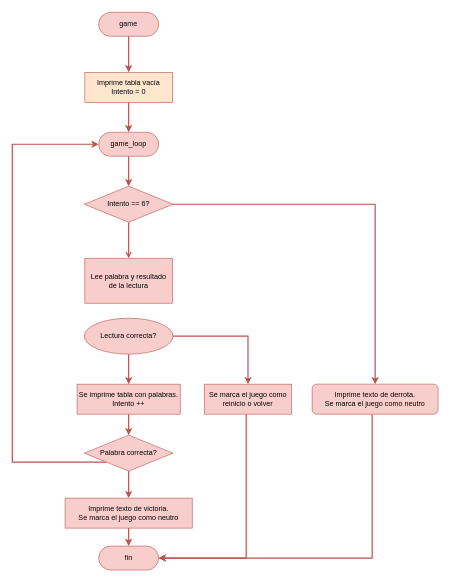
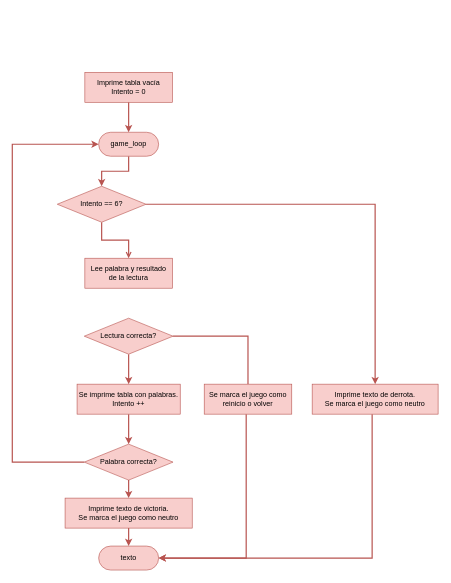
  <mxCell id="0" />
  <mxCell id="1" parent="0" />
- <mxCell id="2" style="edgeStyle=orthogonalEdgeStyle;rounded=0;orthogonalLoop=1;jettySize=auto;html=1;entryX=0.5;entryY=0;entryDx=0;entryDy=0;fillColor=#f8cecc;strokeColor=#b85450;strokeWidth=2;" edge="1" parent="1" source="3" target="5"><mxGeometry relative="1" as="geometry" /></mxCell>
- <mxCell id="3" value="game" style="rounded=1;whiteSpace=wrap;html=1;arcSize=50;fillColor=#f8cecc;strokeColor=#b85450;" vertex="1" parent="1"><mxGeometry x="164" y="20" width="100" height="40" as="geometry" /></mxCell>
  <mxCell id="4" style="edgeStyle=orthogonalEdgeStyle;rounded=0;orthogonalLoop=1;jettySize=auto;html=1;entryX=0.5;entryY=0;entryDx=0;entryDy=0;fillColor=#f8cecc;strokeColor=#b85450;strokeWidth=2;" edge="1" parent="1" source="5" target="7"><mxGeometry relative="1" as="geometry" /></mxCell>
- <mxCell id="5" value="&lt;div&gt;Imprime tabla vacía&lt;/div&gt;&lt;div&gt;Intento = 0&lt;/div&gt;" style="rounded=0;whiteSpace=wrap;html=1;fillColor=#ffe6cc;strokeColor=#b85450;" vertex="1" parent="1"><mxGeometry x="141" y="120" width="146" height="50" as="geometry" /></mxCell>
+ <mxCell id="5" value="&lt;div&gt;Imprime tabla vacía&lt;/div&gt;&lt;div&gt;Intento = 0&lt;/div&gt;" style="rounded=0;whiteSpace=wrap;html=1;fillColor=#f8cecc;strokeColor=#b85450;" vertex="1" parent="1"><mxGeometry x="141" y="120" width="146" height="50" as="geometry" /></mxCell>
  <mxCell id="6" style="edgeStyle=orthogonalEdgeStyle;rounded=0;orthogonalLoop=1;jettySize=auto;html=1;entryX=0.5;entryY=0;entryDx=0;entryDy=0;fillColor=#f8cecc;strokeColor=#b85450;strokeWidth=2;" edge="1" parent="1" source="7" target="10"><mxGeometry relative="1" as="geometry" /></mxCell>
  <mxCell id="7" value="&lt;div&gt;game_loop&lt;/div&gt;" style="rounded=1;whiteSpace=wrap;html=1;arcSize=50;fillColor=#f8cecc;strokeColor=#b85450;" vertex="1" parent="1"><mxGeometry x="164" y="220" width="100" height="40" as="geometry" /></mxCell>
  <mxCell id="8" style="edgeStyle=orthogonalEdgeStyle;rounded=0;orthogonalLoop=1;jettySize=auto;html=1;entryX=0.5;entryY=0;entryDx=0;entryDy=0;fillColor=#f8cecc;strokeColor=#b85450;strokeWidth=2;endArrow=open;" edge="1" parent="1" source="10" target="11"><mxGeometry relative="1" as="geometry" /></mxCell>
  <mxCell id="9" style="edgeStyle=orthogonalEdgeStyle;rounded=0;orthogonalLoop=1;jettySize=auto;html=1;entryX=0.5;entryY=0;entryDx=0;entryDy=0;fillColor=#f8cecc;strokeColor=#b85450;strokeWidth=2;" edge="1" parent="1" source="10" target="26"><mxGeometry relative="1" as="geometry" /></mxCell>
- <mxCell id="10" value="Intento == 6?" style="rhombus;whiteSpace=wrap;html=1;rounded=0;fillColor=#f8cecc;strokeColor=#b85450;" vertex="1" parent="1"><mxGeometry x="140" y="310" width="148" height="60" as="geometry" /></mxCell>
- <mxCell id="11" value="&lt;div&gt;Lee palabra y resultado&lt;/div&gt;&lt;div&gt;de la lectura&lt;br&gt;&lt;/div&gt;" style="rounded=0;whiteSpace=wrap;html=1;fillColor=#f8cecc;strokeColor=#b85450;" vertex="1" parent="1"><mxGeometry x="141" y="430" width="146" height="75" as="geometry" /></mxCell>
+ <mxCell id="10" value="Intento == 6?" style="rhombus;whiteSpace=wrap;html=1;rounded=0;fillColor=#f8cecc;strokeColor=#b85450;" vertex="1" parent="1"><mxGeometry x="95" y="310" width="148" height="60" as="geometry" /></mxCell>
+ <mxCell id="11" value="&lt;div&gt;Lee palabra y resultado&lt;/div&gt;&lt;div&gt;de la lectura&lt;br&gt;&lt;/div&gt;" style="rounded=0;whiteSpace=wrap;html=1;fillColor=#f8cecc;strokeColor=#b85450;" vertex="1" parent="1"><mxGeometry x="141" y="430" width="146" height="50" as="geometry" /></mxCell>
  <mxCell id="12" style="edgeStyle=orthogonalEdgeStyle;rounded=0;orthogonalLoop=1;jettySize=auto;html=1;entryX=0.5;entryY=0;entryDx=0;entryDy=0;fillColor=#f8cecc;strokeColor=#b85450;strokeWidth=2;" edge="1" parent="1" source="14" target="16"><mxGeometry relative="1" as="geometry" /></mxCell>
- <mxCell id="13" style="edgeStyle=orthogonalEdgeStyle;rounded=0;orthogonalLoop=1;jettySize=auto;html=1;entryX=0.5;entryY=0;entryDx=0;entryDy=0;fillColor=#f8cecc;strokeColor=#b85450;strokeWidth=2;" edge="1" parent="1" source="14" target="22"><mxGeometry relative="1" as="geometry" /></mxCell>
- <mxCell id="14" value="Lectura correcta?" style="ellipse;whiteSpace=wrap;html=1;fillColor=#f8cecc;strokeColor=#b85450;" vertex="1" parent="1"><mxGeometry x="140" y="530" width="148" height="60" as="geometry" /></mxCell>
+ <mxCell id="13" style="edgeStyle=orthogonalEdgeStyle;rounded=0;orthogonalLoop=1;jettySize=auto;html=1;entryX=0.5;entryY=0;entryDx=0;entryDy=0;fillColor=#f8cecc;strokeColor=#b85450;strokeWidth=2;endArrow=none;" edge="1" parent="1" source="14" target="22"><mxGeometry relative="1" as="geometry" /></mxCell>
+ <mxCell id="14" value="Lectura correcta?" style="rhombus;whiteSpace=wrap;html=1;rounded=0;fillColor=#f8cecc;strokeColor=#b85450;" vertex="1" parent="1"><mxGeometry x="140" y="530" width="148" height="60" as="geometry" /></mxCell>
  <mxCell id="15" style="edgeStyle=orthogonalEdgeStyle;rounded=0;orthogonalLoop=1;jettySize=auto;html=1;entryX=0.5;entryY=0;entryDx=0;entryDy=0;fillColor=#f8cecc;strokeColor=#b85450;strokeWidth=2;" edge="1" parent="1" source="16" target="19"><mxGeometry relative="1" as="geometry" /></mxCell>
  <mxCell id="16" value="&lt;div&gt;Se imprime tabla con palabras.&lt;/div&gt;&lt;div&gt;Intento ++&lt;br&gt;&lt;/div&gt;" style="rounded=0;whiteSpace=wrap;html=1;fillColor=#f8cecc;strokeColor=#b85450;" vertex="1" parent="1"><mxGeometry x="128" y="640" width="172" height="50" as="geometry" /></mxCell>
  <mxCell id="17" style="edgeStyle=orthogonalEdgeStyle;rounded=0;orthogonalLoop=1;jettySize=auto;html=1;entryX=0;entryY=0.5;entryDx=0;entryDy=0;fillColor=#f8cecc;strokeColor=#b85450;strokeWidth=2;" edge="1" parent="1" source="19" target="7"><mxGeometry relative="1" as="geometry"><Array as="points"><mxPoint x="20" y="770" /><mxPoint x="20" y="240" /></Array></mxGeometry></mxCell>
  <mxCell id="18" style="edgeStyle=orthogonalEdgeStyle;rounded=0;orthogonalLoop=1;jettySize=auto;html=1;entryX=0.5;entryY=0;entryDx=0;entryDy=0;fillColor=#f8cecc;strokeColor=#b85450;strokeWidth=2;" edge="1" parent="1" source="19" target="24"><mxGeometry relative="1" as="geometry" /></mxCell>
- <mxCell id="19" value="Palabra correcta?" style="rhombus;whiteSpace=wrap;html=1;rounded=0;fillColor=#f8cecc;strokeColor=#b85450;" vertex="1" parent="1"><mxGeometry x="140" y="725" width="148" height="60" as="geometry" /></mxCell>
- <mxCell id="20" value="fin" style="rounded=1;whiteSpace=wrap;html=1;arcSize=50;fillColor=#f8cecc;strokeColor=#b85450;" vertex="1" parent="1"><mxGeometry x="164" y="910" width="100" height="40" as="geometry" /></mxCell>
+ <mxCell id="19" value="Palabra correcta?" style="rhombus;whiteSpace=wrap;html=1;rounded=0;fillColor=#f8cecc;strokeColor=#b85450;" vertex="1" parent="1"><mxGeometry x="140" y="740" width="148" height="60" as="geometry" /></mxCell>
+ <mxCell id="20" value="texto" style="rounded=1;whiteSpace=wrap;html=1;arcSize=50;fillColor=#f8cecc;strokeColor=#b85450;" vertex="1" parent="1"><mxGeometry x="164" y="910" width="100" height="40" as="geometry" /></mxCell>
  <mxCell id="21" style="edgeStyle=orthogonalEdgeStyle;rounded=0;orthogonalLoop=1;jettySize=auto;html=1;entryX=1;entryY=0.5;entryDx=0;entryDy=0;fillColor=#f8cecc;strokeColor=#b85450;strokeWidth=2;" edge="1" parent="1" source="22" target="20"><mxGeometry relative="1" as="geometry"><Array as="points"><mxPoint x="410" y="930" /></Array></mxGeometry></mxCell>
  <mxCell id="22" value="Se marca el juego como reinicio o volver" style="rounded=0;whiteSpace=wrap;html=1;fillColor=#f8cecc;strokeColor=#b85450;" vertex="1" parent="1"><mxGeometry x="340" y="640" width="146" height="50" as="geometry" /></mxCell>
  <mxCell id="23" style="edgeStyle=orthogonalEdgeStyle;rounded=0;orthogonalLoop=1;jettySize=auto;html=1;entryX=0.5;entryY=0;entryDx=0;entryDy=0;fillColor=#f8cecc;strokeColor=#b85450;strokeWidth=2;" edge="1" parent="1" source="24" target="20"><mxGeometry relative="1" as="geometry" /></mxCell>
  <mxCell id="24" value="&lt;div&gt;Imprime texto de victoria.&lt;/div&gt;&lt;div&gt;Se marca el juego como neutro&lt;br&gt;&lt;/div&gt;" style="rounded=0;whiteSpace=wrap;html=1;fillColor=#f8cecc;strokeColor=#b85450;" vertex="1" parent="1"><mxGeometry x="108" y="830" width="212" height="50" as="geometry" /></mxCell>
  <mxCell id="25" style="edgeStyle=orthogonalEdgeStyle;rounded=0;orthogonalLoop=1;jettySize=auto;html=1;entryX=1;entryY=0.5;entryDx=0;entryDy=0;fillColor=#f8cecc;strokeColor=#b85450;strokeWidth=2;" edge="1" parent="1" source="26" target="20"><mxGeometry relative="1" as="geometry"><Array as="points"><mxPoint x="620" y="930" /></Array></mxGeometry></mxCell>
- <mxCell id="26" value="&lt;div&gt;Imprime texto de derrota.&lt;/div&gt;&lt;div&gt;Se marca el juego como neutro&lt;br&gt;&lt;/div&gt;" style="whiteSpace=wrap;html=1;fillColor=#f8cecc;strokeColor=#b85450;rounded=1;" vertex="1" parent="1"><mxGeometry x="520" y="640" width="210" height="50" as="geometry" /></mxCell>
+ <mxCell id="26" value="&lt;div&gt;Imprime texto de derrota.&lt;/div&gt;&lt;div&gt;Se marca el juego como neutro&lt;br&gt;&lt;/div&gt;" style="rounded=0;whiteSpace=wrap;html=1;fillColor=#f8cecc;strokeColor=#b85450;" vertex="1" parent="1"><mxGeometry x="520" y="640" width="210" height="50" as="geometry" /></mxCell>
